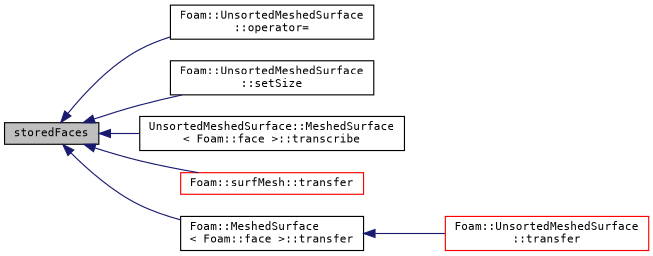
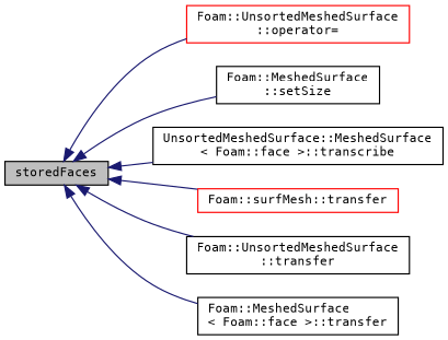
  digraph {
    fontname="DejaVu Sans Mono"
    rankdir=LR
    node [color=black fontname="DejaVu Sans Mono" fontsize=10 shape=record]
    edge [color=midnightblue dir=back fontname="DejaVu Sans Mono" fontsize=10 labelfontname=Helvetica labelfontsize=10 style=solid]
    n1 [fillcolor=grey75 fontcolor=black height=0.2 label=storedFaces style=filled width=0.4]
-   n2 [height=0.2 label="Foam::UnsortedMeshedSurface\l::operator=" width=0.4]
-   n3 [height=0.2 label="Foam::UnsortedMeshedSurface\l::setSize" width=0.4]
+   n2 [color=red height=0.2 label="Foam::UnsortedMeshedSurface\l::operator=" width=0.4]
+   n3 [height=0.2 label="Foam::MeshedSurface\l::setSize" width=0.4]
    n4 [height=0.2 label="UnsortedMeshedSurface::MeshedSurface\l\< Foam::face \>::transcribe" width=0.4]
    n5 [color=red height=0.2 label="Foam::surfMesh::transfer" width=0.4]
-   n6 [color=red height=0.2 label="Foam::UnsortedMeshedSurface\l::transfer" width=0.4]
+   n6 [height=0.2 label="Foam::UnsortedMeshedSurface\l::transfer" width=0.4]
    n7 [height=0.2 label="Foam::MeshedSurface\l\< Foam::face \>::transfer" width=0.4]
    n1 -> n2
    n1 -> n3
    n1 -> n4
    n1 -> n5
-   n7 -> n6
+   n1 -> n6
    n1 -> n7
  }
